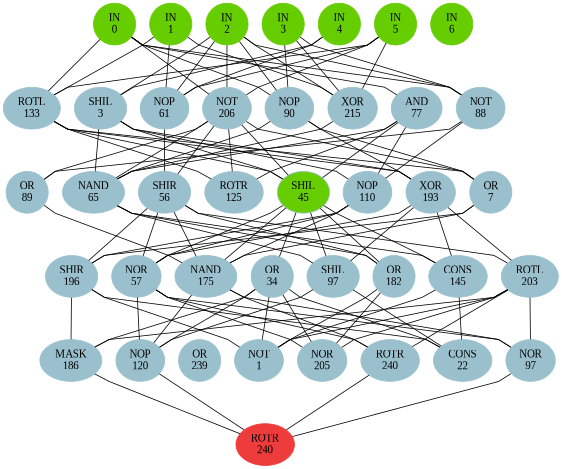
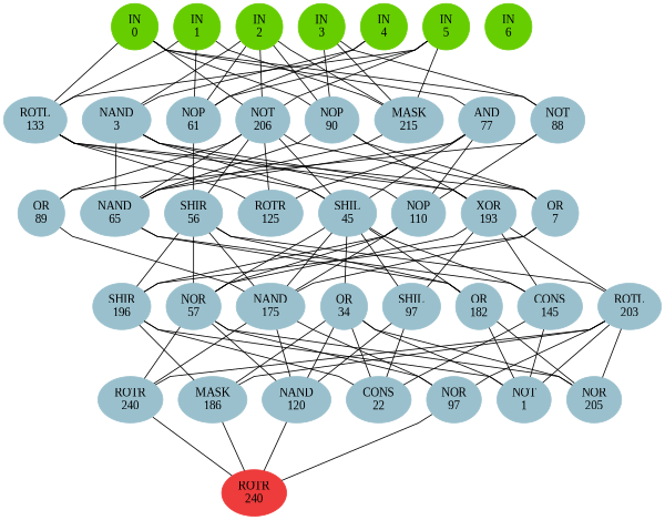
  graph {
    fontname="Liberation Serif"
    ordering=out
    rankdir=BT
    ranksep=0.75
    splines=polyline
    node [color=lightblue3 fontname="Liberation Serif" style=filled]
    edge [fontname="Liberation Serif" style=solid]
    n1 [color=chartreuse3 label="IN\n0"]
    n2 [color=chartreuse3 label="IN\n1"]
    n3 [color=chartreuse3 label="IN\n2"]
    n4 [color=chartreuse3 label="IN\n3"]
    n5 [color=chartreuse3 label="IN\n4"]
    n6 [color=chartreuse3 label="IN\n5"]
    n7 [color=chartreuse3 label="IN\n6"]
    n8 [label="ROTL\n133"]
-   n9 [label="SHIL\n3"]
+   n9 [label="NAND\n3"]
    n10 [label="NOP\n61"]
    n11 [label="NOT\n206"]
    n12 [label="NOP\n90"]
-   n13 [label="XOR\n215"]
+   n13 [label="MASK\n215"]
    n14 [label="AND\n77"]
    n15 [label="NOT\n88"]
    n16 [label="OR\n89"]
    n17 [label="NAND\n65"]
    n18 [label="SHIR\n56"]
    n19 [label="ROTR\n125"]
-   n20 [label="SHIL\n45" fillcolor=chartreuse3]
+   n20 [label="SHIL\n45"]
    n21 [label="NOP\n110"]
    n22 [label="XOR\n193"]
    n23 [label="OR\n7"]
    n24 [label="SHIR\n196"]
    n25 [label="NOR\n57"]
    n26 [label="NAND\n175"]
    n27 [label="OR\n34"]
    n28 [label="SHIL\n97"]
    n29 [label="OR\n182"]
    n30 [label="CONS\n145"]
    n31 [label="ROTL\n203"]
    n32 [label="MASK\n186"]
-   n33 [label="NOP\n120"]
-   n34 [label="OR\n239"]
+   n33 [label="NAND\n120"]
    n35 [label="NOT\n1"]
    n36 [label="NOR\n205"]
    n37 [label="ROTR\n240"]
    n38 [label="CONS\n22"]
    n39 [label="NOR\n97"]
    n40 [color=brown2 label="ROTR\n240"]
    subgraph sub_1 {
      rank=same
      n1
      n2
      n3
      n4
      n5
      n6
      n7
    }
    subgraph sub_2 {
      rank=same
      n8
      n9
      n10
      n11
      n12
      n13
      n14
      n15
    }
    subgraph sub_3 {
      rank=same
      n16
      n17
      n18
      n19
      n20
      n21
      n22
      n23
    }
    subgraph sub_4 {
      rank=same
      n24
      n25
      n26
      n27
      n28
      n29
      n30
      n31
    }
    subgraph sub_5 {
      rank=same
      n32
      n33
-     n34
      n35
      n36
      n37
      n38
      n39
    }
    subgraph sub_6 {
      rank=same
      n40
    }
    n1 -- n2 [style=invis]
    n2 -- n3 [style=invis]
    n3 -- n4 [style=invis]
    n4 -- n5 [style=invis]
    n5 -- n6 [style=invis]
    n6 -- n7 [style=invis]
    n8 -- n1
    n8 -- n2
    n8 -- n6
    n8 -- n9 [style=invis]
    n9 -- n3
    n9 -- n5
    n9 -- n10 [style=invis]
    n10 -- n2
    n10 -- n3
    n10 -- n5
    n10 -- n6
    n10 -- n11 [style=invis]
    n11 -- n1
    n11 -- n3
    n11 -- n6
    n11 -- n12 [style=invis]
    n12 -- n1
    n12 -- n3
    n12 -- n4
    n12 -- n13 [style=invis]
    n13 -- n2
    n13 -- n3
    n13 -- n4
    n13 -- n6
    n13 -- n14 [style=invis]
    n14 -- n1
    n14 -- n15 [style=invis]
    n15 -- n1
-   n15 -- n3
    n15 -- n4
    n16 -- n11
    n16 -- n15
    n16 -- n17 [style=invis]
    n17 -- n9
    n17 -- n11
    n17 -- n12
    n17 -- n13
    n17 -- n14
    n17 -- n18 [style=invis]
    n18 -- n10
    n18 -- n11
    n18 -- n19 [style=invis]
    n19 -- n8
    n19 -- n11
    n19 -- n14
    n19 -- n20 [style=invis]
    n20 -- n8
    n20 -- n9
    n20 -- n11
    n20 -- n14
    n20 -- n21 [style=invis]
    n21 -- n9
    n21 -- n14
    n21 -- n15
    n21 -- n22 [style=invis]
    n22 -- n8
    n22 -- n9
    n22 -- n12
    n22 -- n23 [style=invis]
    n23 -- n8
    n23 -- n11
    n23 -- n12
    n24 -- n18
    n24 -- n21
    n24 -- n23
    n24 -- n25 [style=invis]
    n25 -- n18
    n25 -- n20
    n25 -- n21
    n25 -- n22
    n25 -- n26 [style=invis]
    n26 -- n16
    n26 -- n18
    n26 -- n20
    n26 -- n21
    n26 -- n23
    n26 -- n27 [style=invis]
    n27 -- n20
    n27 -- n28 [style=invis]
-   n28 -- n17
    n28 -- n20
    n28 -- n22
    n28 -- n29 [style=invis]
    n29 -- n17
    n29 -- n18
    n29 -- n20
    n29 -- n30 [style=invis]
    n30 -- n17
    n30 -- n20
    n30 -- n22
    n30 -- n31 [style=invis]
    n31 -- n18
    n31 -- n22
    n32 -- n24
    n32 -- n27
    n32 -- n31
    n32 -- n33 [style=invis]
    n33 -- n25
    n33 -- n26
    n33 -- n27
    n33 -- n28
-   n33 -- n34 [style=invis]
-   n34 -- n35 [style=invis]
    n35 -- n24
    n35 -- n27
    n35 -- n29
    n35 -- n30
    n35 -- n31
    n35 -- n36 [style=invis]
    n36 -- n25
    n36 -- n27
    n36 -- n29
    n36 -- n31
    n36 -- n37 [style=invis]
    n37 -- n25
    n37 -- n26
    n37 -- n31
    n37 -- n38 [style=invis]
    n38 -- n24
    n38 -- n27
    n38 -- n28
    n38 -- n30
    n38 -- n39 [style=invis]
    n39 -- n25
    n39 -- n26
    n39 -- n31
    n40 -- n32
    n40 -- n33
    n40 -- n37
    n40 -- n39
    n40 -- n40 [style=invis]
  }
